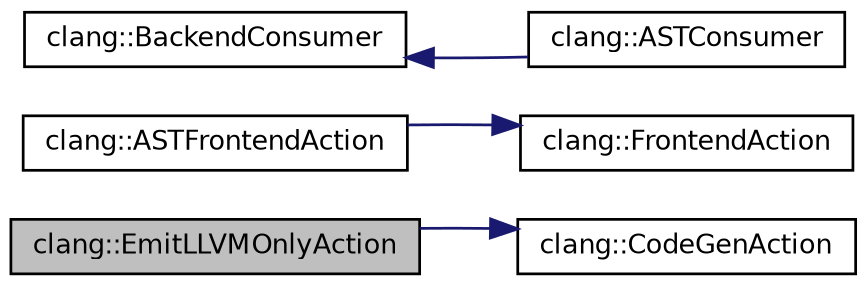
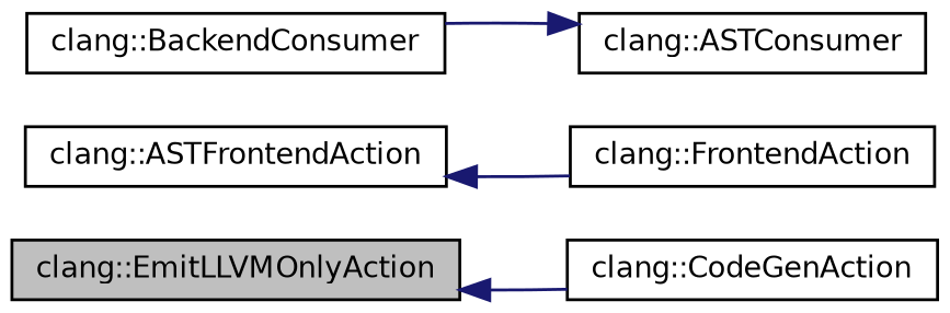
  digraph {
    rankdir=LR
    node [color=black fontname=Helvetica fontsize=10 shape=record]
    edge [color=midnightblue dir=back fontname=Helvetica fontsize=10 labelfontname=Helvetica labelfontsize=10 style=solid]
    n1 [fillcolor=grey75 fontcolor=black height=0.2 label="clang::EmitLLVMOnlyAction" style=filled width=0.4]
    n2 [height=0.2 label="clang::CodeGenAction" width=0.4]
    n3 [height=0.2 label="clang::ASTFrontendAction" width=0.4]
    n4 [height=0.2 label="clang::FrontendAction" width=0.4]
    n5 [height=0.2 label="clang::BackendConsumer" width=0.4]
    n6 [height=0.2 label="clang::ASTConsumer" width=0.4]
-   n2 -> n1
-   n4 -> n3
-   n5 -> n6
+   n1 -> n2
+   n3 -> n4
+   n6 -> n5
  }
